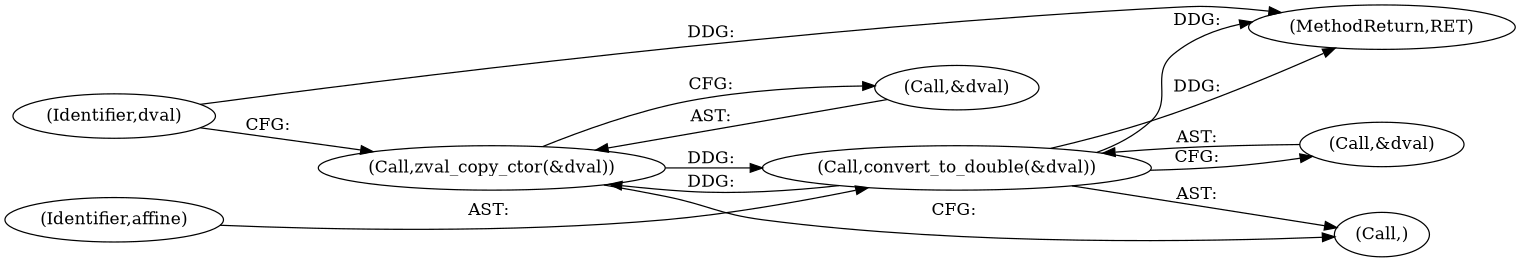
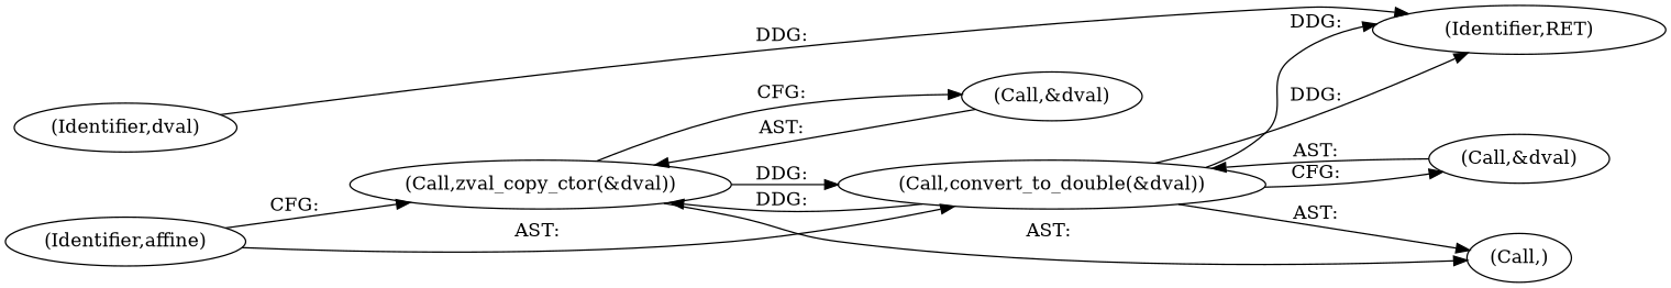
  digraph {
    rankdir=LR
    n1 [label="(Call,zval_copy_ctor(&dval))"]
    n2 [label="(Call,convert_to_double(&dval))"]
    n3 [label="(Call,)"]
    n4 [label="(Call,&dval)"]
-   n5 [label="(MethodReturn,RET)"]
+   n5 [label="(Identifier,RET)"]
    n6 [label="(Call,&dval)"]
    n7 [label="(Identifier,affine)"]
    n8 [label="(Identifier,dval)"]
    n1 -> n2 [label="DDG: "]
-   n1 -> n3 [label="CFG: "]
+   n1 -> n3 [label="AST: "]
    n1 -> n4 [label="CFG: "]
    n2 -> n1 [label="DDG: "]
    n2 -> n3 [label="AST: "]
    n2 -> n5 [label="DDG: "]
    n2 -> n5 [label="DDG: "]
    n2 -> n6 [label="CFG: "]
    n4 -> n1 [label="AST: "]
    n6 -> n2 [label="AST: "]
    n7 -> n2 [label="AST: "]
-   n8 -> n1 [label="CFG: "]
+   n7 -> n1 [label="CFG: "]
    n8 -> n5 [label="DDG: "]
  }
